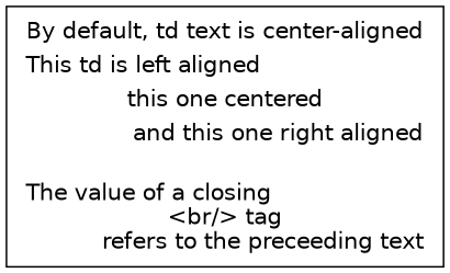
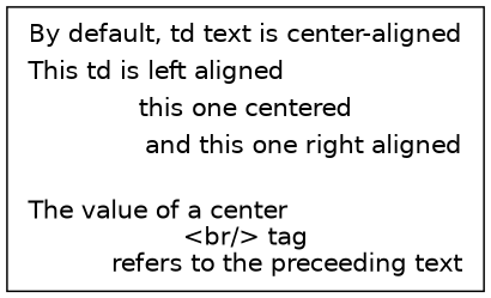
  digraph {
-   n1 [fontname=Helvetica label=<     <table border="0">        <tr><td align="text">By default, td text is center-aligned</td></tr>        <tr><td align="text">This td is left aligned<br align="left" /></td></tr>        <tr><td align="text">this one centered<br align="center" /></td></tr>        <tr><td align="text">and this one right aligned<br align="right" /><br align="right"/></td></tr>        <tr><td align="text">The value of a closing<br align="left"/>&lt;br/&gt; tag<br align="center"/>refers to the preceeding text<br align="right"/></td></tr>     </table>   > shape=box]
+   n1 [fontname=Helvetica label=<     <table border="0">        <tr><td align="text">By default, td text is center-aligned</td></tr>        <tr><td align="text">This td is left aligned<br align="left" /></td></tr>        <tr><td align="text">this one centered<br align="center" /></td></tr>        <tr><td align="text">and this one right aligned<br align="right" /><br align="right"/></td></tr>        <tr><td align="text">The value of a center<br align="left"/>&lt;br/&gt; tag<br align="center"/>refers to the preceeding text<br align="right"/></td></tr>     </table>   > shape=box]
  }
